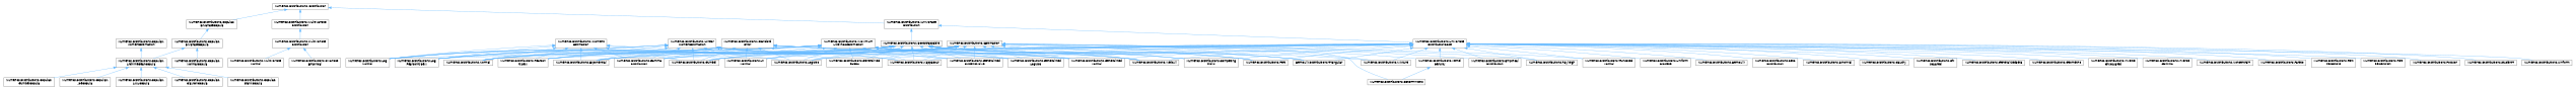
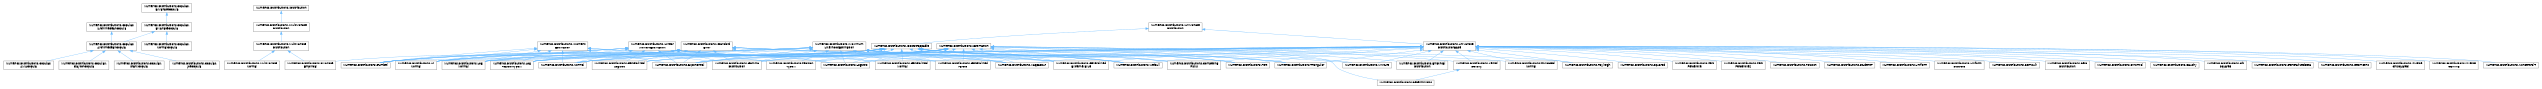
  digraph {
    rankdir=TB
    node [color=grey40 fillcolor=white fontname=Helvetica fontsize=10 shape=box style=filled]
    edge [color=steelblue1 dir=back fontname=Helvetica fontsize=10 labelfontname=Helvetica labelfontsize=10 style=solid]
-   n1 [height=0.2 label="Numerics.Distributions.Copulas.\lMomentEstimation" width=0.4]
+   n1 [height=0.2 label="Numerics.Distributions.Copulas.\lIArchimedeanCopula" width=0.4]
    n2 [height=0.2 label="Numerics.Distributions.Copulas.\lArchimedeanCopula" width=0.4]
    n3 [height=0.2 label="Numerics.Distributions.Copulas.\lAMHCopula" width=0.4]
    n4 [height=0.2 label="Numerics.Distributions.Copulas.\lClaytonCopula" width=0.4]
    n5 [height=0.2 label="Numerics.Distributions.Copulas.\lFrankCopula" width=0.4]
-   n6 [height=0.2 label="Numerics.Distributions.Copulas.\lGumbelCopula" width=0.4]
    n7 [height=0.2 label="Numerics.Distributions.Copulas.\lJoeCopula" width=0.4]
    n8 [height=0.2 label="Numerics.Distributions.IDistribution" width=0.4]
    n9 [height=0.2 label="Numerics.Distributions.Copulas.\lIBivariateCopula" width=0.4]
    n10 [height=0.2 label="Numerics.Distributions.IMultivariate\lDistribution" width=0.4]
    n11 [height=0.2 label="Numerics.Distributions.IUnivariate\lDistribution" width=0.4]
    n12 [height=0.2 label="Numerics.Distributions.Copulas.\lBivariateCopula" width=0.4]
    n13 [height=0.2 label="Numerics.Distributions.Multivariate\lDistribution" width=0.4]
    n14 [height=0.2 label="Numerics.Distributions.IBootstrappable" width=0.4]
    n15 [height=0.2 label="Numerics.Distributions.Univariate\lDistributionBase" width=0.4]
    n16 [height=0.2 label="Numerics.Distributions.Copulas.\lNormalCopula" width=0.4]
    n17 [height=0.2 label="Numerics.Distributions.Bivariate\lEmpirical" width=0.4]
    n18 [height=0.2 label="Numerics.Distributions.Multivariate\lNormal" width=0.4]
    n19 [height=0.2 label="Numerics.Distributions.Competing\lRisks" width=0.4]
    n20 [height=0.2 label="Numerics.Distributions.Empirical\lDistribution" width=0.4]
    n21 [height=0.2 label="Numerics.Distributions.Exponential" width=0.4]
    n22 [height=0.2 label="Numerics.Distributions.Gamma\lDistribution" width=0.4]
    n23 [height=0.2 label="Numerics.Distributions.Generalized\lExtremeValue" width=0.4]
    n24 [height=0.2 label="Numerics.Distributions.Generalized\lLogistic" width=0.4]
    n25 [height=0.2 label="Numerics.Distributions.Generalized\lNormal" width=0.4]
    n26 [height=0.2 label="Numerics.Distributions.Generalized\lPareto" width=0.4]
    n27 [height=0.2 label="Numerics.Distributions.Gumbel" width=0.4]
    n28 [height=0.2 label="Numerics.Distributions.KappaFour" width=0.4]
    n29 [height=0.2 label="Numerics.Distributions.Kernel\lDensity" width=0.4]
    n30 [height=0.2 label="Numerics.Distributions.Ln\lNormal" width=0.4]
    n31 [height=0.2 label="Numerics.Distributions.Log\lNormal" width=0.4]
    n32 [height=0.2 label="Numerics.Distributions.Log\lPearsonTypeIII" width=0.4]
    n33 [height=0.2 label="Numerics.Distributions.Logistic" width=0.4]
    n34 [height=0.2 label="Numerics.Distributions.Normal" width=0.4]
    n35 [height=0.2 label="Numerics.Distributions.Pearson\lTypeIII" width=0.4]
    n36 [height=0.2 label="Numerics.Distributions.Pert" width=0.4]
-   n37 [height=0.2 label="Bernoulli.Distributions.Triangular" width=0.4]
+   n37 [height=0.2 label="Numerics.Distributions.Triangular" width=0.4]
    n38 [height=0.2 label="Numerics.Distributions.Weibull" width=0.4]
    n39 [height=0.2 label="Numerics.Distributions.Mixture" width=0.4]
    n40 [height=0.2 label="Numerics.Distributions.Bernoulli" width=0.4]
    n41 [height=0.2 label="Numerics.Distributions.Beta\lDistribution" width=0.4]
    n42 [height=0.2 label="Numerics.Distributions.Binomial" width=0.4]
    n43 [height=0.2 label="Numerics.Distributions.Cauchy" width=0.4]
    n44 [height=0.2 label="Numerics.Distributions.Chi\lSquared" width=0.4]
    n45 [height=0.2 label="Numerics.Distributions.GeneralizedBeta" width=0.4]
    n46 [height=0.2 label="Numerics.Distributions.Geometric" width=0.4]
    n47 [height=0.2 label="Numerics.Distributions.Inverse\lChiSquared" width=0.4]
    n48 [height=0.2 label="Numerics.Distributions.Inverse\lGamma" width=0.4]
    n49 [height=0.2 label="Numerics.Distributions.NoncentralT" width=0.4]
-   n50 [height=0.2 label="Numerics.Distributions.Pareto" width=0.4]
+   n50 [height=0.2 label="Numerics.Distributions.Squared" width=0.4]
    n51 [height=0.2 label="Numerics.Distributions.Pert\lPercentile" width=0.4]
    n52 [height=0.2 label="Numerics.Distributions.Pert\lPercentileZ" width=0.4]
    n53 [height=0.2 label="Numerics.Distributions.Poisson" width=0.4]
    n54 [height=0.2 label="Numerics.Distributions.Rayleigh" width=0.4]
    n55 [height=0.2 label="Numerics.Distributions.StudentT" width=0.4]
    n56 [height=0.2 label="Numerics.Distributions.Truncated\lNormal" width=0.4]
    n57 [height=0.2 label="Numerics.Distributions.Uniform" width=0.4]
    n58 [height=0.2 label="Numerics.Distributions.Uniform\lDiscrete" width=0.4]
    n59 [height=0.2 label="Numerics.Distributions.Deterministic" width=0.4]
    n60 [height=0.2 label="Numerics.Distributions.IEstimation" width=0.4]
    n61 [height=0.2 label="Numerics.Distributions.ILinear\lMomentEstimation" width=0.4]
    n62 [height=0.2 label="Numerics.Distributions.IMaximum\lLikelihoodEstimation" width=0.4]
    n63 [height=0.2 label="Numerics.Distributions.IMoment\lEstimation" width=0.4]
    n64 [height=0.2 label="Numerics.Distributions.IStandard\lError" width=0.4]
    n1 -> n2
    n2 -> n3
    n2 -> n4
    n2 -> n5
-   n2 -> n6
    n2 -> n7
-   n8 -> n9
    n8 -> n10
-   n8 -> n11
    n9 -> n12
    n10 -> n13
    n11 -> n14
    n11 -> n15
    n12 -> n2
    n12 -> n16
    n13 -> n17
    n13 -> n18
    n14 -> n19
    n14 -> n20
    n14 -> n21
    n14 -> n22
    n14 -> n23
    n14 -> n24
    n14 -> n25
    n14 -> n26
    n14 -> n27
    n14 -> n28
    n14 -> n29
    n14 -> n30
    n14 -> n31
    n14 -> n32
    n14 -> n33
    n14 -> n34
    n14 -> n35
    n14 -> n36
    n14 -> n37
    n14 -> n38
    n15 -> n19
    n15 -> n20
    n15 -> n21
    n15 -> n22
    n15 -> n23
-   n15 -> n24
    n15 -> n25
    n15 -> n26
    n15 -> n27
    n15 -> n28
    n15 -> n29
    n15 -> n30
    n15 -> n31
    n15 -> n32
    n15 -> n33
    n15 -> n34
    n15 -> n35
    n15 -> n36
    n15 -> n37
    n15 -> n38
    n15 -> n39
    n15 -> n40
    n15 -> n41
    n15 -> n42
    n15 -> n43
    n15 -> n44
    n15 -> n45
    n15 -> n46
    n15 -> n47
    n15 -> n48
    n15 -> n49
    n15 -> n50
    n15 -> n51
    n15 -> n52
    n15 -> n53
    n15 -> n54
    n15 -> n55
    n15 -> n56
    n15 -> n57
    n15 -> n58
    n29 -> n59
    n60 -> n19
    n60 -> n21
    n60 -> n22
    n60 -> n23
    n60 -> n24
    n60 -> n25
    n60 -> n26
    n60 -> n27
    n60 -> n28
    n60 -> n30
    n60 -> n31
    n60 -> n32
    n60 -> n33
    n60 -> n34
    n60 -> n35
    n60 -> n36
    n60 -> n37
    n60 -> n38
    n60 -> n39
    n60 -> n54
    n60 -> n56
    n60 -> n59
    n61 -> n21
    n61 -> n22
    n61 -> n23
    n61 -> n24
    n61 -> n25
    n61 -> n26
    n61 -> n27
    n61 -> n28
    n61 -> n30
    n61 -> n31
    n61 -> n32
    n61 -> n34
    n61 -> n35
    n62 -> n19
    n62 -> n21
    n62 -> n22
    n62 -> n23
    n62 -> n24
    n62 -> n25
    n62 -> n26
    n62 -> n27
    n62 -> n28
    n62 -> n30
    n62 -> n31
    n62 -> n32
    n62 -> n33
    n62 -> n34
    n62 -> n35
    n62 -> n36
    n62 -> n37
    n62 -> n38
    n62 -> n39
    n63 -> n21
    n63 -> n22
    n63 -> n27
    n63 -> n30
    n63 -> n31
    n63 -> n32
    n63 -> n33
    n63 -> n34
    n63 -> n35
    n64 -> n21
    n64 -> n22
    n64 -> n23
    n64 -> n24
    n64 -> n25
    n64 -> n26
    n64 -> n27
    n64 -> n28
    n64 -> n30
    n64 -> n31
    n64 -> n32
    n64 -> n33
    n64 -> n34
-   n64 -> n35
+   n64 -> n17
    n64 -> n38
  }
